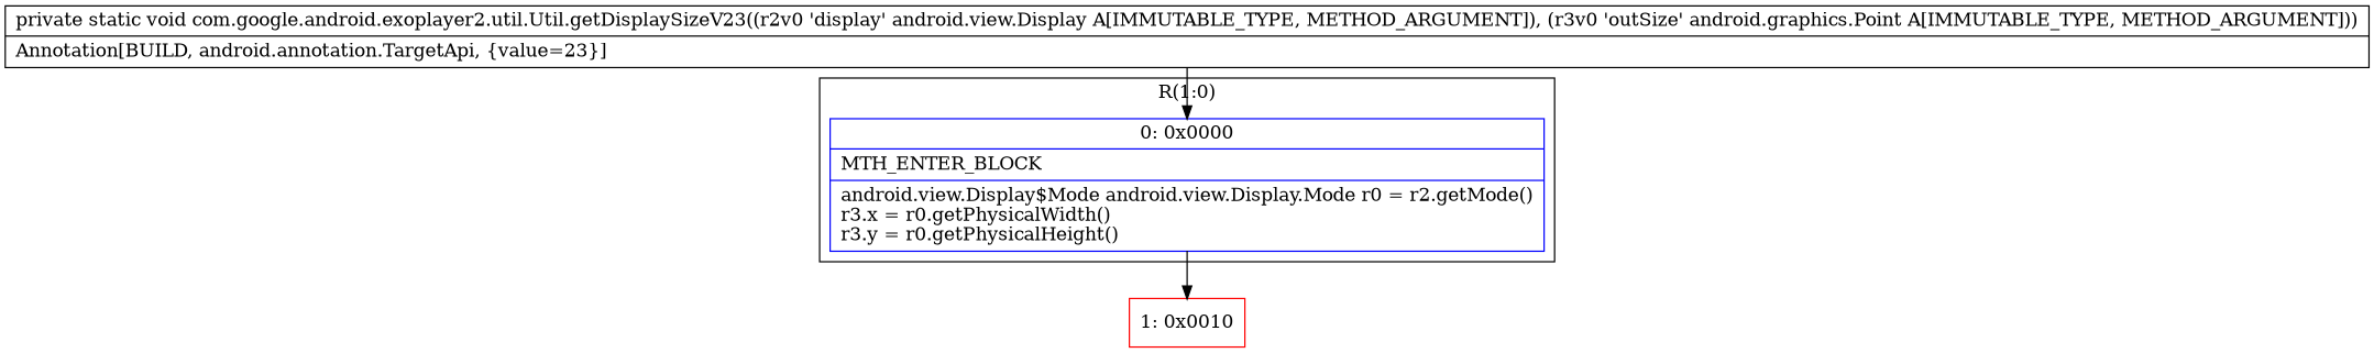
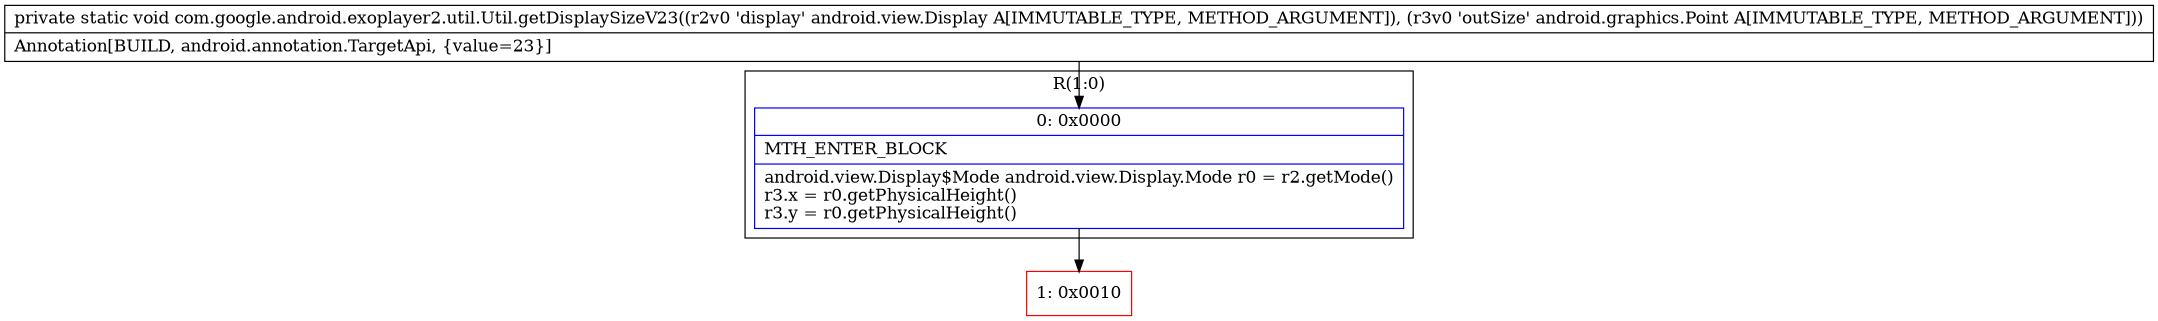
  digraph {
    node [shape=record]
    edge [color=black]
-   n1 [color=blue label="{0\:\ 0x0000|MTH_ENTER_BLOCK\l|android.view.Display$Mode android.view.Display.Mode r0 = r2.getMode()\lr3.x = r0.getPhysicalWidth()\lr3.y = r0.getPhysicalHeight()\l}"]
+   n1 [color=blue label="{0\:\ 0x0000|MTH_ENTER_BLOCK\l|android.view.Display$Mode android.view.Display.Mode r0 = r2.getMode()\lr3.x = r0.getPhysicalHeight()\lr3.y = r0.getPhysicalHeight()\l}"]
    n2 [color=red label="{1\:\ 0x0010}"]
    n3 [label="{private static void com.google.android.exoplayer2.util.Util.getDisplaySizeV23((r2v0 'display' android.view.Display A[IMMUTABLE_TYPE, METHOD_ARGUMENT]), (r3v0 'outSize' android.graphics.Point A[IMMUTABLE_TYPE, METHOD_ARGUMENT]))  | Annotation[BUILD, android.annotation.TargetApi, \{value=23\}]\l}"]
    subgraph cluster_1 {
      label="R(1:0)"
      n1
    }
    n1 -> n2
    n3 -> n1
  }
